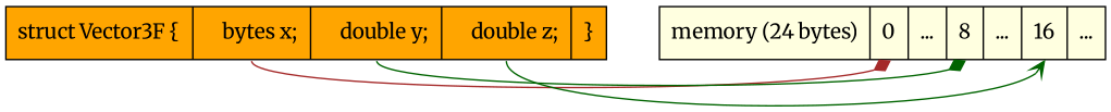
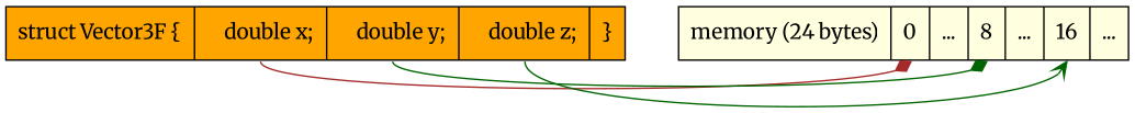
  digraph {
    rankdir=LR
    fontname=Merriweather
    node [fontname=Merriweather shape=record style=filled]
    edge [fontname=Merriweather color=darkgreen arrowhead=diamond]
-   n1 [label="{struct Vector3F&nbsp;\{\l|<x>&nbsp;&nbsp;&nbsp;&nbsp;bytes x;\l|<y>&nbsp;&nbsp;&nbsp;&nbsp;double y;\l|<z>&nbsp;&nbsp;&nbsp;&nbsp;double z;\l|\}\l}" fillcolor=orange]
+   n1 [label="{struct Vector3F&nbsp;\{\l|<x>&nbsp;&nbsp;&nbsp;&nbsp;double x;\l|<y>&nbsp;&nbsp;&nbsp;&nbsp;double y;\l|<z>&nbsp;&nbsp;&nbsp;&nbsp;double z;\l|\}\l}" fillcolor=orange]
    n2 [label="{memory (24 bytes)|<0>0|...|<8>8|...|<16>16|...}" fillcolor=lightyellow]
    n1 -> n2 [headport=0 tailport=x color=brown]
    n1 -> n2 [headport=8 tailport=y]
    n1 -> n2 [headport=16 tailport=z arrowhead=vee]
  }
